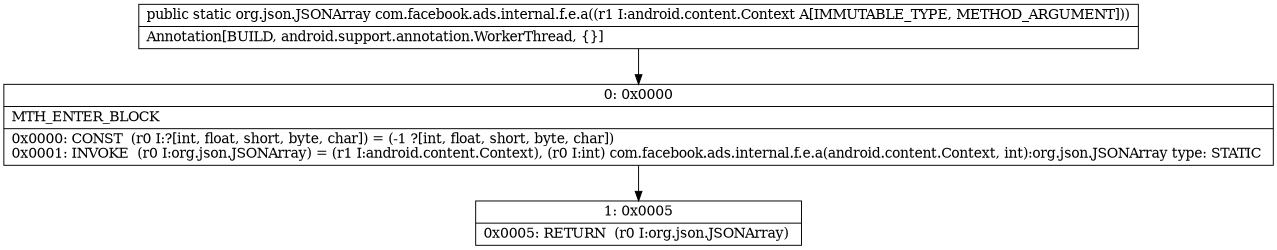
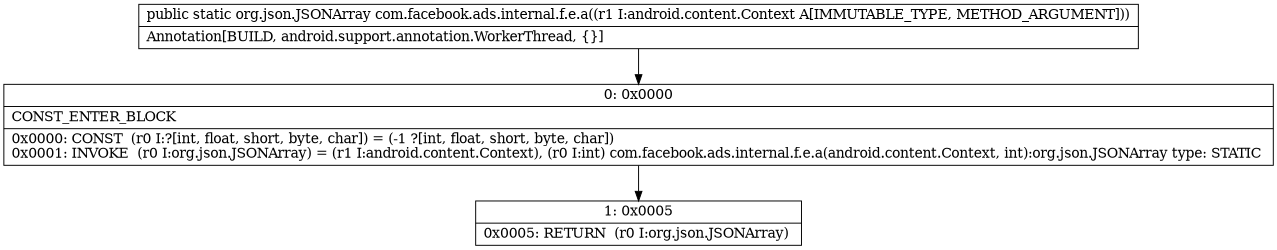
  digraph {
    node [shape=record]
-   n1 [label="{0\:\ 0x0000|MTH_ENTER_BLOCK\l|0x0000: CONST  (r0 I:?[int, float, short, byte, char]) = (\-1 ?[int, float, short, byte, char]) \l0x0001: INVOKE  (r0 I:org.json.JSONArray) = (r1 I:android.content.Context), (r0 I:int) com.facebook.ads.internal.f.e.a(android.content.Context, int):org.json.JSONArray type: STATIC \l}"]
+   n1 [label="{0\:\ 0x0000|CONST_ENTER_BLOCK\l|0x0000: CONST  (r0 I:?[int, float, short, byte, char]) = (\-1 ?[int, float, short, byte, char]) \l0x0001: INVOKE  (r0 I:org.json.JSONArray) = (r1 I:android.content.Context), (r0 I:int) com.facebook.ads.internal.f.e.a(android.content.Context, int):org.json.JSONArray type: STATIC \l}"]
    n2 [label="{1\:\ 0x0005|0x0005: RETURN  (r0 I:org.json.JSONArray) \l}"]
    n3 [label="{public static org.json.JSONArray com.facebook.ads.internal.f.e.a((r1 I:android.content.Context A[IMMUTABLE_TYPE, METHOD_ARGUMENT]))  | Annotation[BUILD, android.support.annotation.WorkerThread, \{\}]\l}"]
    n1 -> n2
    n3 -> n1
  }
